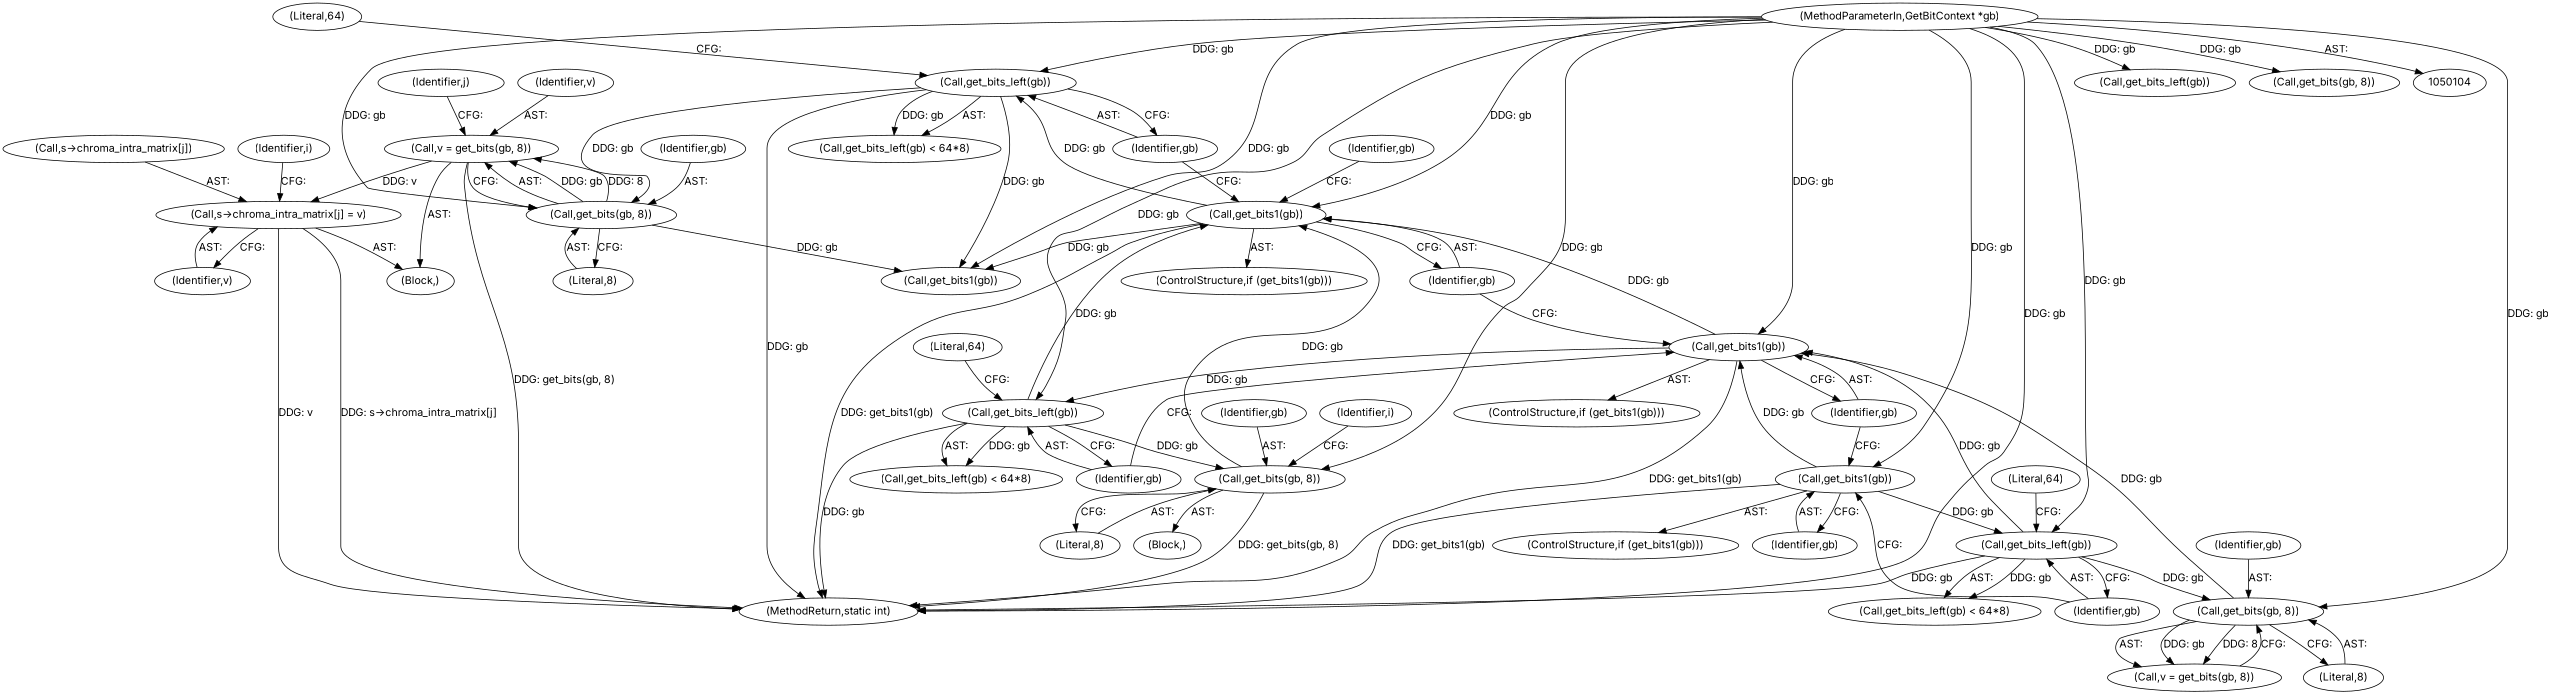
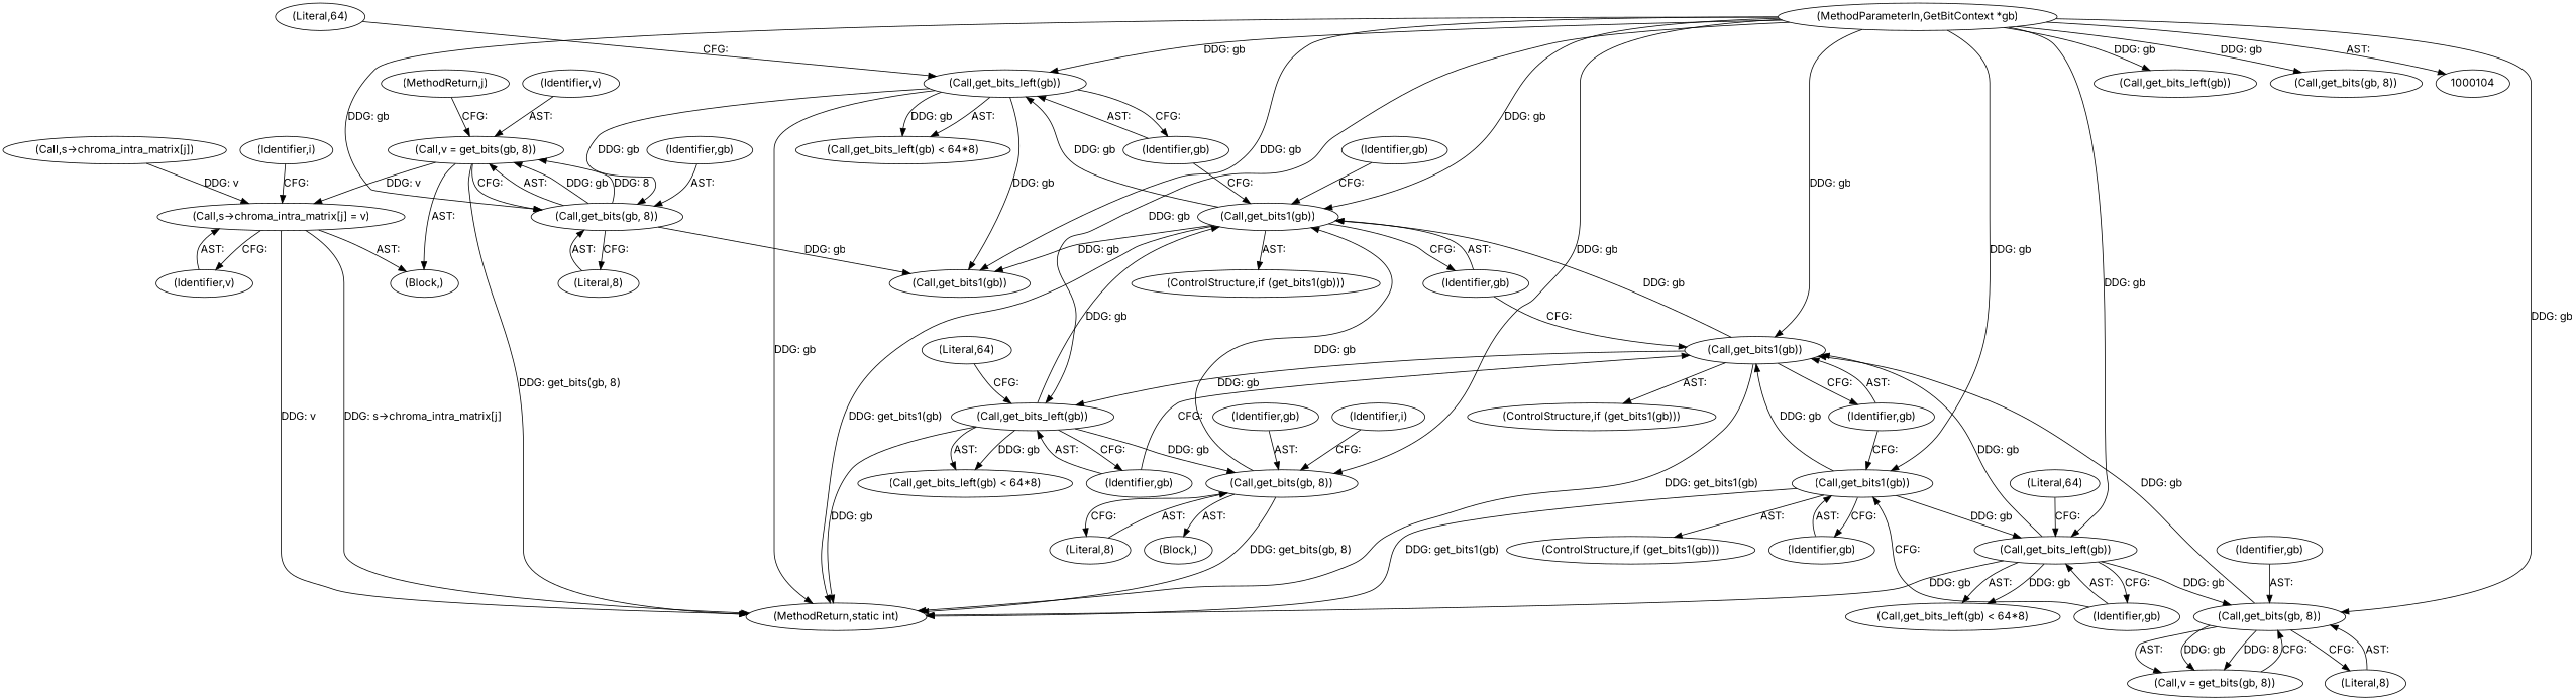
  digraph {
    fontname=Inter
    node [fontname=Inter]
    edge [fontname=Inter]
    n1 [label="(Call,s->chroma_intra_matrix[j] = v)"]
    n2 [label="(MethodReturn,static int)"]
    n3 [label="(Identifier,v)"]
    n4 [label="(Block,)"]
    n5 [label="(Call,v = get_bits(gb, 8))"]
    n6 [label="(Call,get_bits(gb, 8))"]
    n7 [label="(Literal,8)"]
    n8 [label="(Call,get_bits1(gb))"]
    n9 [label="(Call,get_bits_left(gb))"]
    n10 [label="(Identifier,gb)"]
    n11 [label="(Call,get_bits_left(gb) < 64*8)"]
    n12 [label="(Call,get_bits1(gb))"]
    n13 [label="(ControlStructure,if (get_bits1(gb)))"]
    n14 [label="(Identifier,gb)"]
    n15 [label="(Call,get_bits1(gb))"]
    n16 [label="(Call,get_bits(gb, 8))"]
    n17 [label="(Block,)"]
    n18 [label="(Literal,8)"]
    n19 [label="(Call,get_bits_left(gb))"]
    n20 [label="(Call,get_bits_left(gb) < 64*8)"]
    n21 [label="(Identifier,gb)"]
    n22 [label="(Identifier,gb)"]
    n23 [label="(ControlStructure,if (get_bits1(gb)))"]
    n24 [label="(Call,get_bits1(gb))"]
    n25 [label="(Call,get_bits_left(gb))"]
    n26 [label="(Call,get_bits(gb, 8))"]
    n27 [label="(Call,get_bits_left(gb) < 64*8)"]
    n28 [label="(Identifier,gb)"]
    n29 [label="(Call,v = get_bits(gb, 8))"]
    n30 [label="(Literal,8)"]
    n31 [label="(ControlStructure,if (get_bits1(gb)))"]
    n32 [label="(Identifier,gb)"]
    n33 [label="(MethodParameterIn,GetBitContext *gb)"]
    n34 [label="(Call,get_bits_left(gb))"]
    n35 [label="(Call,get_bits(gb, 8))"]
-   1000104 [label=1050104]
+   1000104
    n37 [label="(Call,s->chroma_intra_matrix[j])"]
    n38 [label="(Identifier,gb)"]
    n39 [label="(Literal,64)"]
    n40 [label="(Identifier,gb)"]
    n41 [label="(Identifier,i)"]
    n42 [label="(Literal,64)"]
    n43 [label="(Identifier,gb)"]
    n44 [label="(Literal,64)"]
-   n45 [label="(Identifier,j)"]
+   n45 [label="(MethodReturn,j)"]
    n46 [label="(Identifier,gb)"]
    n47 [label="(Identifier,i)"]
    n48 [label="(Identifier,v)"]
    n1 -> n2 [label="DDG: v"]
    n1 -> n2 [label="DDG: s->chroma_intra_matrix[j]"]
    n1 -> n3 [label="CFG: "]
    n1 -> n4 [label="AST: "]
    n3 -> n1 [label="AST: "]
    n5 -> n1 [label="DDG: v"]
    n5 -> n2 [label="DDG: get_bits(gb, 8)"]
    n5 -> n4 [label="AST: "]
    n5 -> n6 [label="CFG: "]
    n6 -> n5 [label="AST: "]
    n6 -> n5 [label="DDG: gb"]
    n6 -> n5 [label="DDG: 8"]
    n6 -> n7 [label="CFG: "]
    n6 -> n8 [label="DDG: gb"]
    n7 -> n6 [label="AST: "]
    n9 -> n2 [label="DDG: gb"]
    n9 -> n6 [label="DDG: gb"]
    n9 -> n8 [label="DDG: gb"]
    n9 -> n10 [label="CFG: "]
    n9 -> n11 [label="AST: "]
    n9 -> n11 [label="DDG: gb"]
    n10 -> n9 [label="AST: "]
    n10 -> n12 [label="CFG: "]
    n12 -> n2 [label="DDG: get_bits1(gb)"]
    n12 -> n8 [label="DDG: gb"]
    n12 -> n9 [label="DDG: gb"]
    n12 -> n13 [label="AST: "]
    n12 -> n14 [label="CFG: "]
    n14 -> n12 [label="AST: "]
    n14 -> n15 [label="CFG: "]
    n15 -> n2 [label="DDG: get_bits1(gb)"]
    n15 -> n12 [label="DDG: gb"]
    n15 -> n19 [label="DDG: gb"]
    n15 -> n22 [label="CFG: "]
    n15 -> n23 [label="AST: "]
    n16 -> n2 [label="DDG: get_bits(gb, 8)"]
    n16 -> n12 [label="DDG: gb"]
    n16 -> n17 [label="AST: "]
    n16 -> n18 [label="CFG: "]
    n18 -> n16 [label="AST: "]
    n19 -> n2 [label="DDG: gb"]
    n19 -> n12 [label="DDG: gb"]
    n19 -> n16 [label="DDG: gb"]
    n19 -> n20 [label="AST: "]
    n19 -> n20 [label="DDG: gb"]
    n19 -> n21 [label="CFG: "]
    n21 -> n15 [label="CFG: "]
    n21 -> n19 [label="AST: "]
    n22 -> n15 [label="AST: "]
    n22 -> n24 [label="CFG: "]
    n24 -> n2 [label="DDG: get_bits1(gb)"]
    n24 -> n15 [label="DDG: gb"]
    n24 -> n25 [label="DDG: gb"]
    n24 -> n31 [label="AST: "]
    n24 -> n32 [label="CFG: "]
    n25 -> n2 [label="DDG: gb"]
    n25 -> n15 [label="DDG: gb"]
    n25 -> n26 [label="DDG: gb"]
    n25 -> n27 [label="AST: "]
    n25 -> n27 [label="DDG: gb"]
    n25 -> n28 [label="CFG: "]
    n26 -> n15 [label="DDG: gb"]
    n26 -> n29 [label="AST: "]
    n26 -> n29 [label="DDG: gb"]
    n26 -> n29 [label="DDG: 8"]
    n26 -> n30 [label="CFG: "]
    n28 -> n24 [label="CFG: "]
    n28 -> n25 [label="AST: "]
    n29 -> n26 [label="CFG: "]
    n30 -> n26 [label="AST: "]
    n32 -> n24 [label="AST: "]
-   n33 -> n2 [label="DDG: gb"]
    n33 -> n6 [label="DDG: gb"]
    n33 -> n8 [label="DDG: gb"]
    n33 -> n9 [label="DDG: gb"]
    n33 -> n12 [label="DDG: gb"]
    n33 -> n15 [label="DDG: gb"]
    n33 -> n16 [label="DDG: gb"]
    n33 -> n19 [label="DDG: gb"]
    n33 -> n24 [label="DDG: gb"]
    n33 -> n25 [label="DDG: gb"]
    n33 -> n26 [label="DDG: gb"]
    n33 -> n34 [label="DDG: gb"]
    n33 -> n35 [label="DDG: gb"]
    n33 -> 1000104 [label="AST: "]
-   n37 -> n1 [label="AST: "]
+   n37 -> n1 [label="DDG: v"]
    n38 -> n6 [label="AST: "]
    n39 -> n25 [label="CFG: "]
    n40 -> n26 [label="AST: "]
    n41 -> n16 [label="CFG: "]
    n42 -> n19 [label="CFG: "]
    n43 -> n12 [label="CFG: "]
    n44 -> n9 [label="CFG: "]
    n45 -> n5 [label="CFG: "]
    n46 -> n16 [label="AST: "]
    n47 -> n1 [label="CFG: "]
    n48 -> n5 [label="AST: "]
  }
